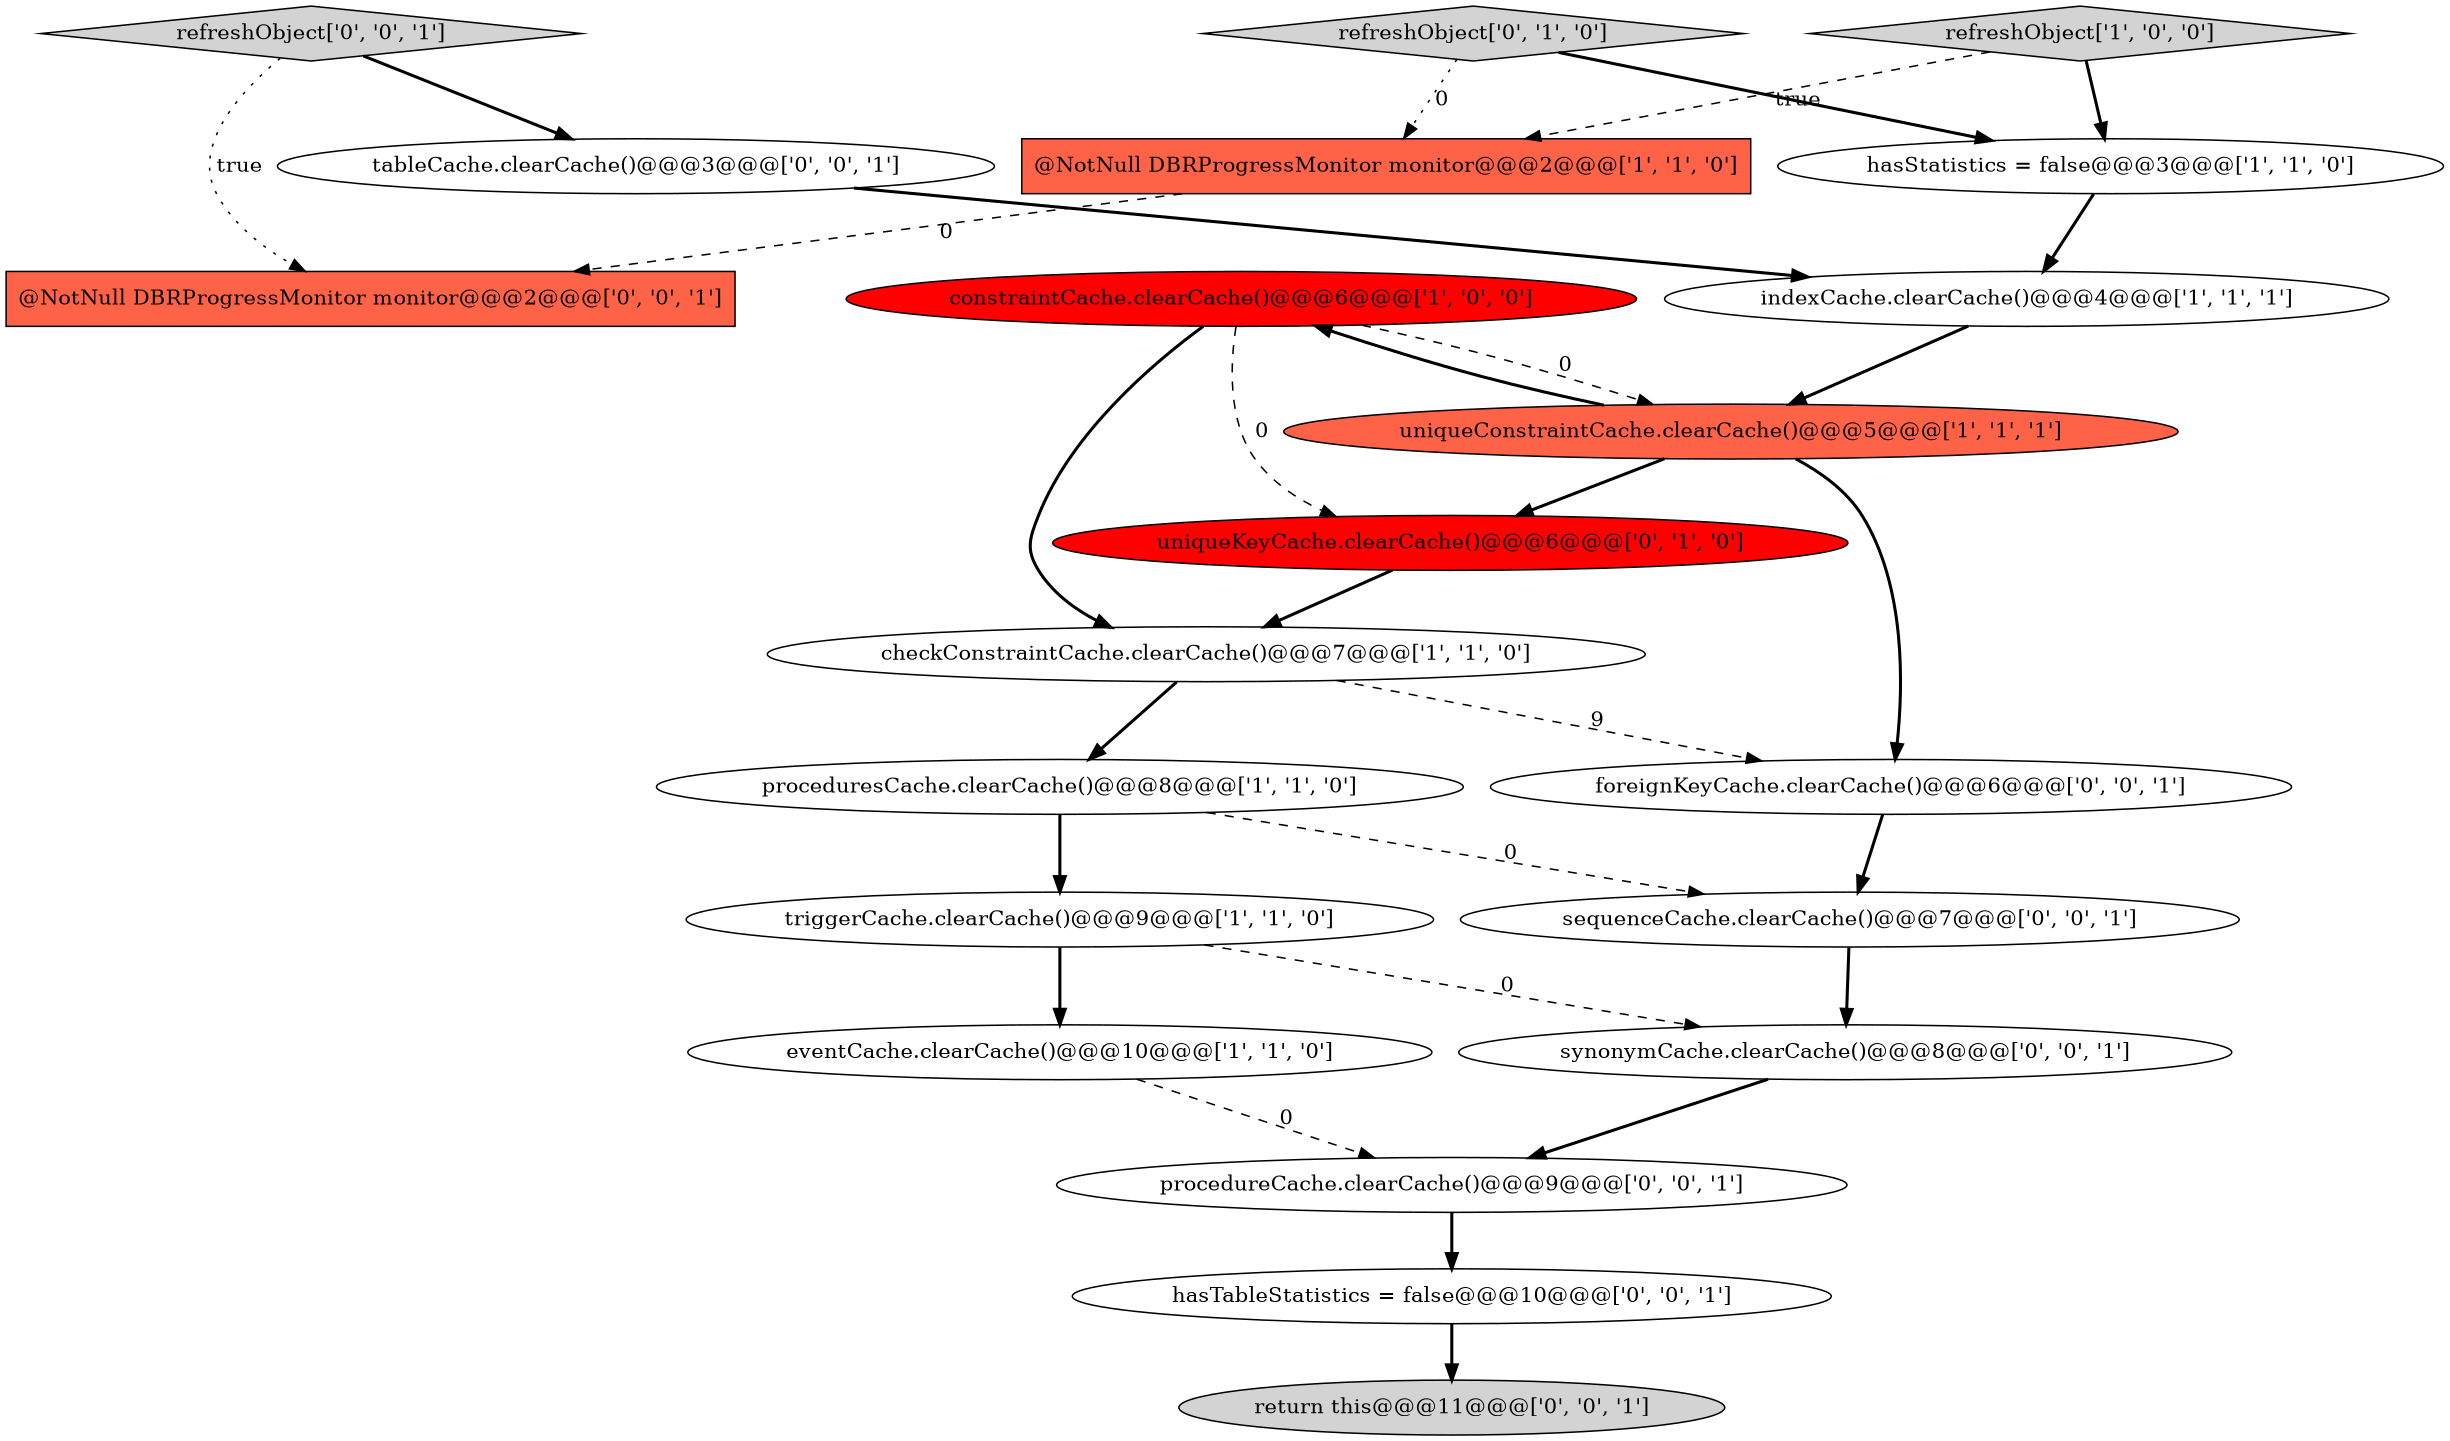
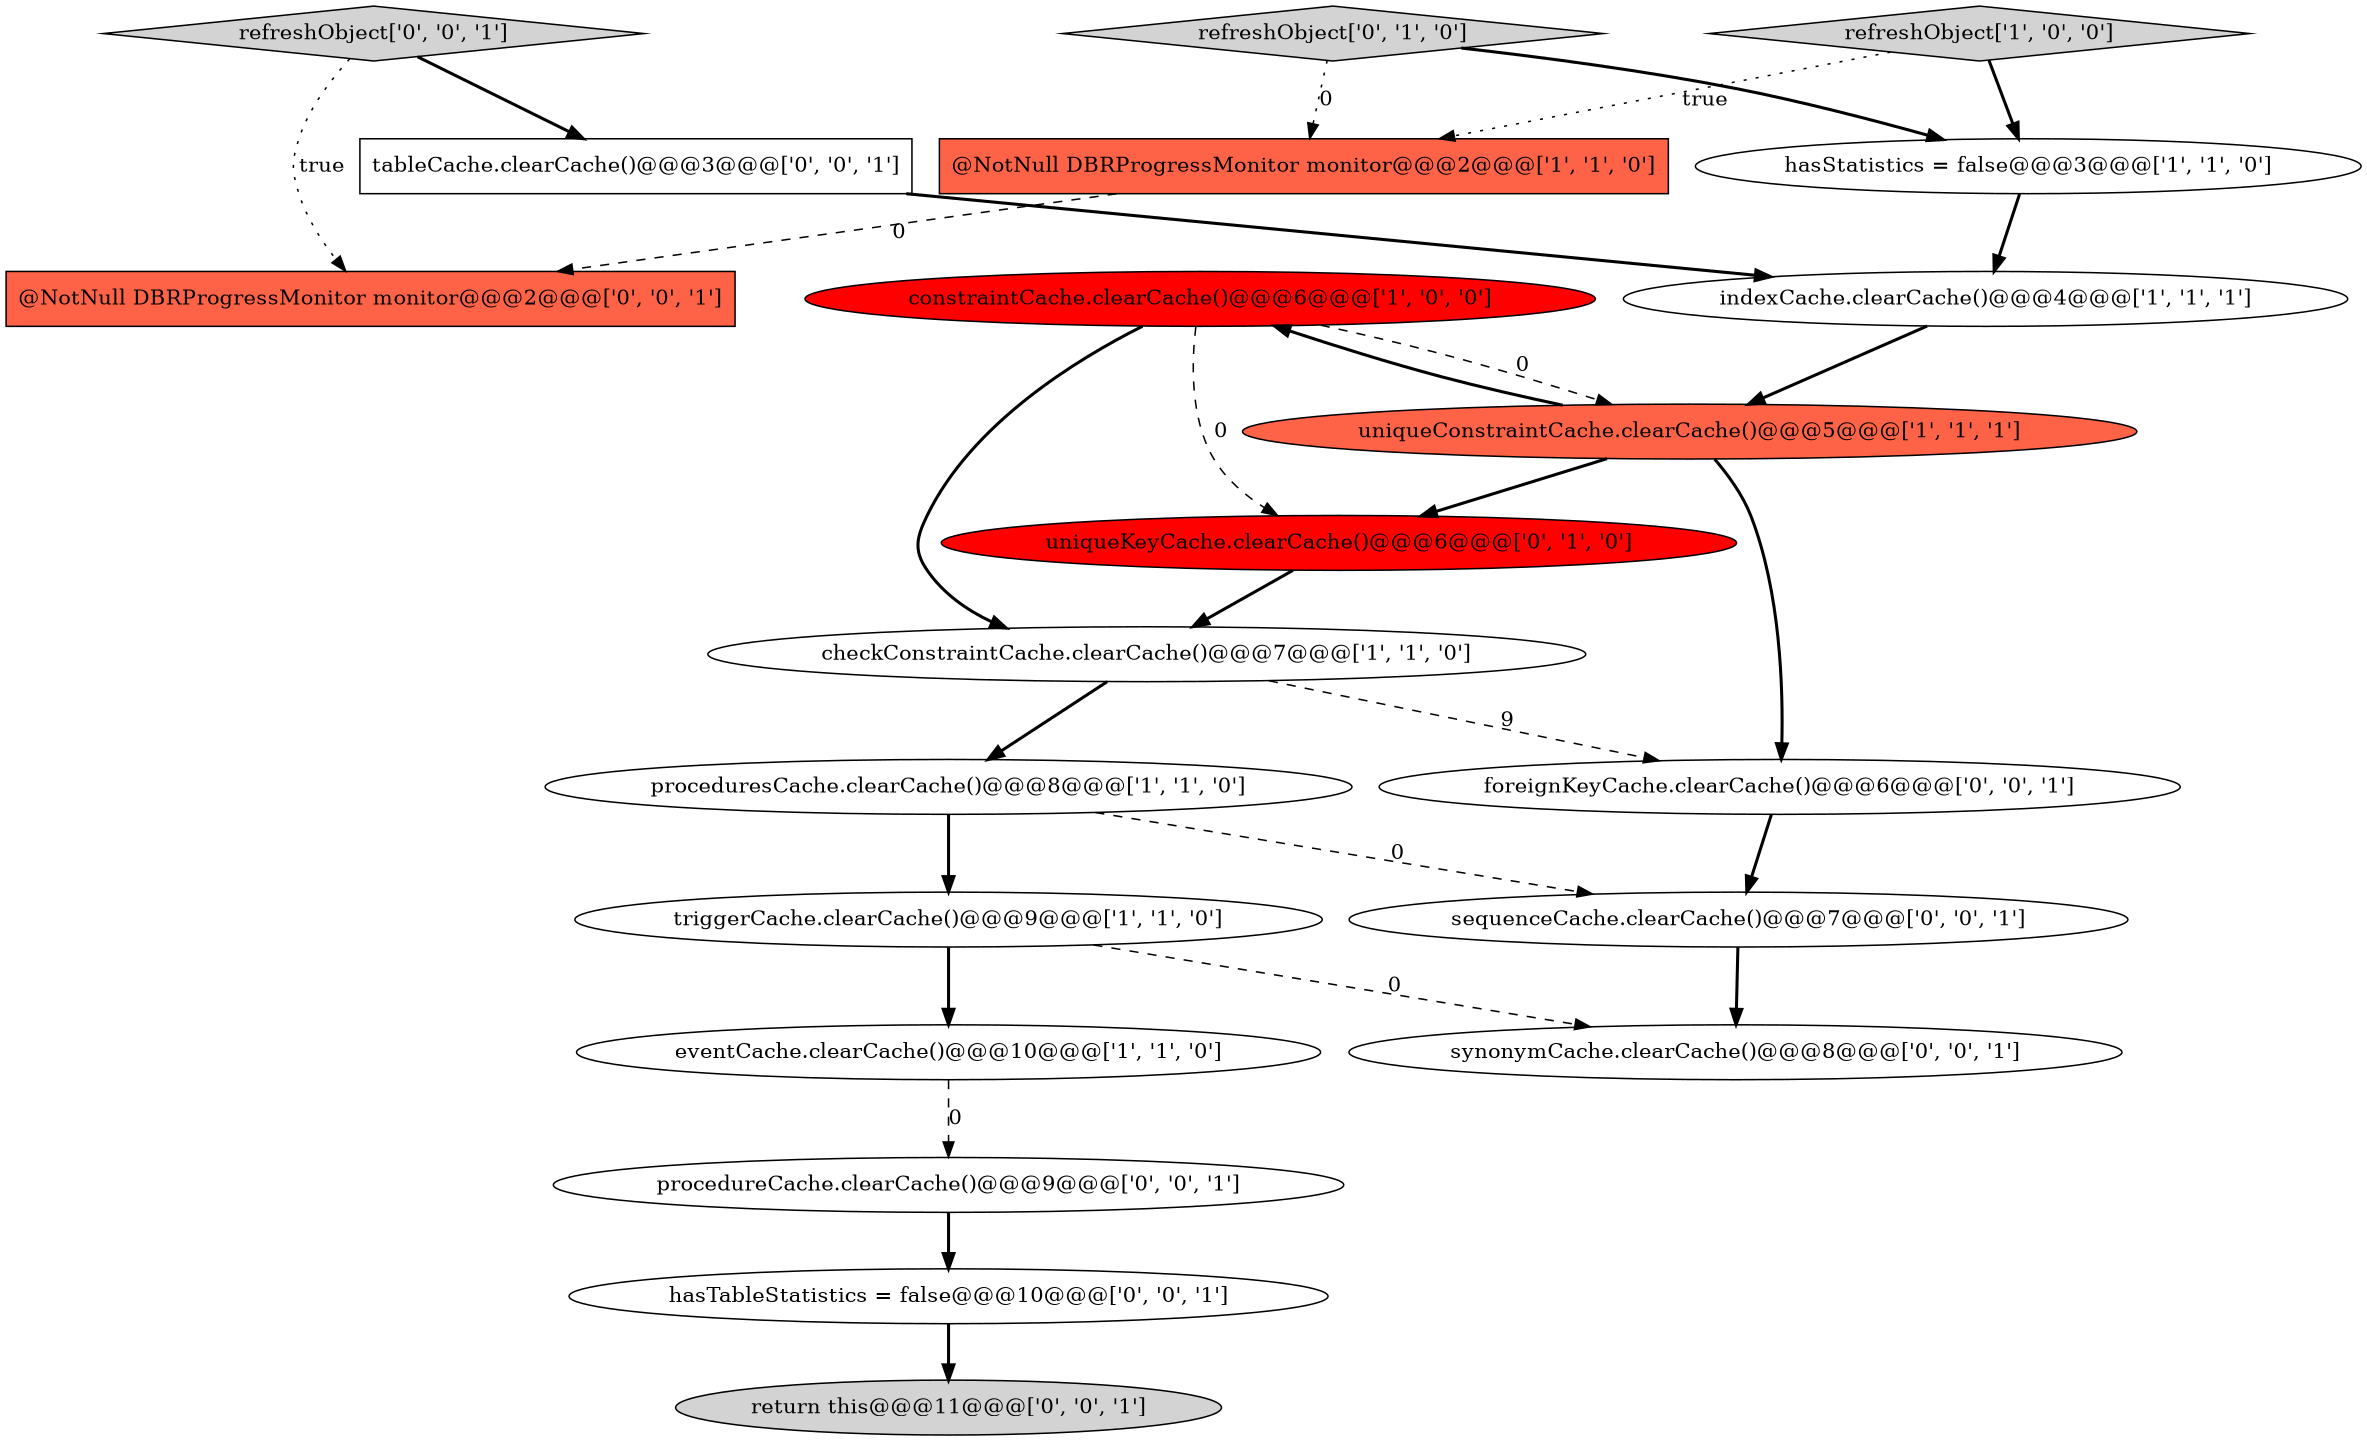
  digraph {
    node [fillcolor=white shape=ellipse style=filled]
    edge [style=bold]
    n1 [fillcolor=red label="constraintCache.clearCache()@@@6@@@['1', '0', '0']"]
    n2 [label="checkConstraintCache.clearCache()@@@7@@@['1', '1', '0']"]
    n3 [fillcolor=tomato label="uniqueConstraintCache.clearCache()@@@5@@@['1', '1', '1']"]
    n4 [fillcolor=red label="uniqueKeyCache.clearCache()@@@6@@@['0', '1', '0']"]
    n5 [label="proceduresCache.clearCache()@@@8@@@['1', '1', '0']"]
    n6 [label="foreignKeyCache.clearCache()@@@6@@@['0', '0', '1']"]
    n7 [label="triggerCache.clearCache()@@@9@@@['1', '1', '0']"]
    n8 [label="synonymCache.clearCache()@@@8@@@['0', '0', '1']"]
    n9 [label="eventCache.clearCache()@@@10@@@['1', '1', '0']"]
    n10 [label="procedureCache.clearCache()@@@9@@@['0', '0', '1']"]
    n11 [label="hasStatistics = false@@@3@@@['1', '1', '0']"]
    n12 [label="indexCache.clearCache()@@@4@@@['1', '1', '1']"]
    n13 [fillcolor=lightgray label="return this@@@11@@@['0', '0', '1']"]
    n14 [label="sequenceCache.clearCache()@@@7@@@['0', '0', '1']"]
    n15 [fillcolor=tomato label="@NotNull DBRProgressMonitor monitor@@@2@@@['1', '1', '0']" shape=box]
    n16 [fillcolor=tomato label="@NotNull DBRProgressMonitor monitor@@@2@@@['0', '0', '1']" shape=box]
    n17 [label="hasTableStatistics = false@@@10@@@['0', '0', '1']"]
    n18 [fillcolor=lightgray label="refreshObject['1', '0', '0']" shape=diamond]
    n19 [fillcolor=lightgray label="refreshObject['0', '1', '0']" shape=diamond]
-   n20 [label="tableCache.clearCache()@@@3@@@['0', '0', '1']"]
+   n20 [label="tableCache.clearCache()@@@3@@@['0', '0', '1']" shape=box]
    n21 [fillcolor=lightgray label="refreshObject['0', '0', '1']" shape=diamond]
    n1 -> n2
    n1 -> n3 [label=0 style=dashed]
    n1 -> n4 [label=0 style=dashed]
    n2 -> n5
    n2 -> n6 [label=9 style=dashed]
    n3 -> n1
    n3 -> n4
    n3 -> n6
    n4 -> n2
    n5 -> n7
    n5 -> n14 [label=0 style=dashed]
    n6 -> n14
    n7 -> n8 [label=0 style=dashed]
    n7 -> n9
-   n8 -> n10
    n9 -> n10 [label=0 style=dashed]
    n10 -> n17
    n11 -> n12
    n12 -> n3
    n14 -> n8
    n15 -> n16 [label=0 style=dashed]
    n17 -> n13
    n18 -> n11
-   n18 -> n15 [label=true style=dashed]
+   n18 -> n15 [label=true style=dotted]
    n19 -> n11
    n19 -> n15 [label=0 style=dotted]
    n20 -> n12
    n21 -> n16 [label=true style=dotted]
    n21 -> n20
  }
